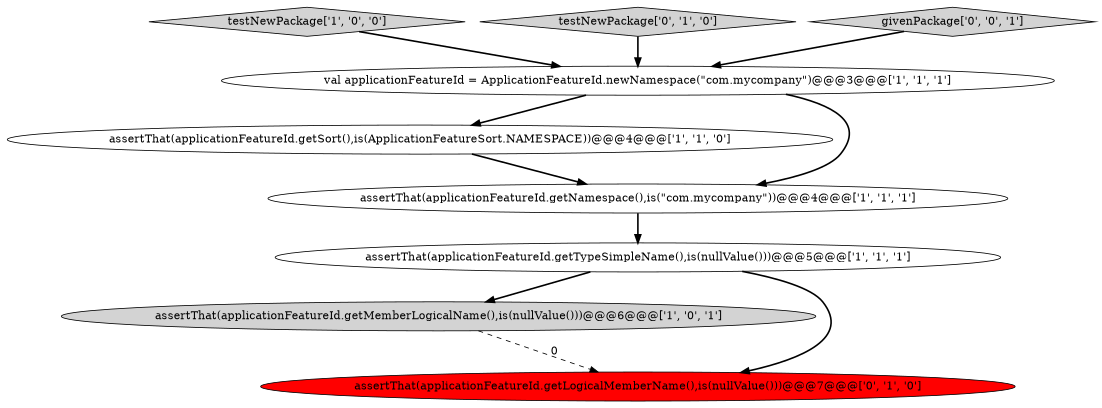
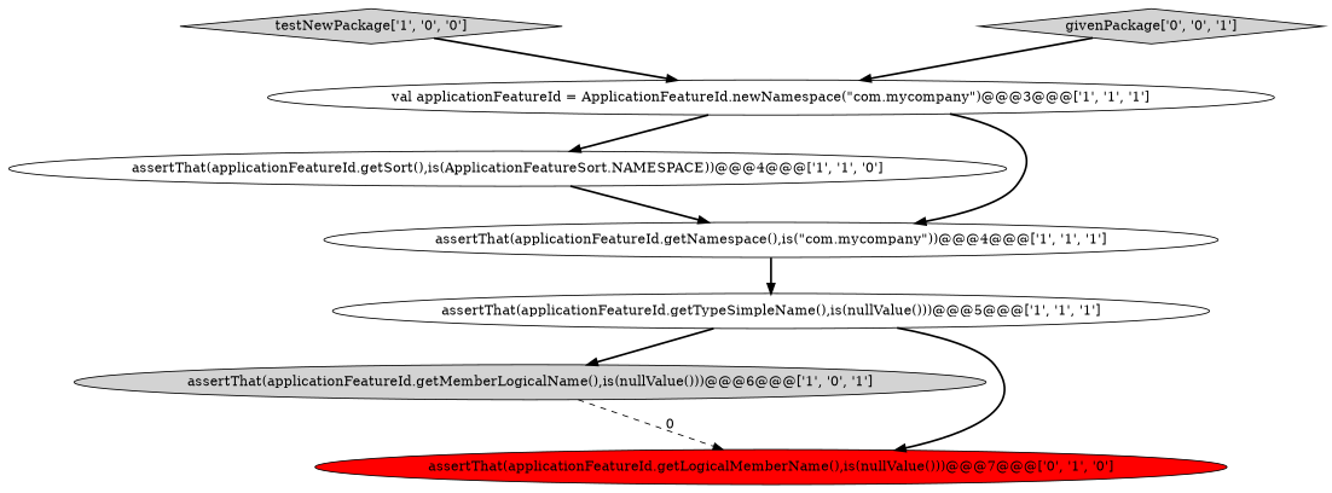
  digraph {
    node [fillcolor=lightgray shape=ellipse style=filled]
    edge [style=bold]
    n1 [label="testNewPackage['1', '0', '0']" shape=diamond]
    n2 [fillcolor=white label="val applicationFeatureId = ApplicationFeatureId.newNamespace(\"com.mycompany\")@@@3@@@['1', '1', '1']"]
    n3 [label="assertThat(applicationFeatureId.getMemberLogicalName(),is(nullValue()))@@@6@@@['1', '0', '1']"]
    n4 [fillcolor=red label="assertThat(applicationFeatureId.getLogicalMemberName(),is(nullValue()))@@@7@@@['0', '1', '0']"]
    n5 [fillcolor=white label="assertThat(applicationFeatureId.getSort(),is(ApplicationFeatureSort.NAMESPACE))@@@4@@@['1', '1', '0']"]
    n6 [fillcolor=white label="assertThat(applicationFeatureId.getNamespace(),is(\"com.mycompany\"))@@@4@@@['1', '1', '1']"]
-   n7 [label="testNewPackage['0', '1', '0']" shape=diamond]
    n8 [fillcolor=white label="assertThat(applicationFeatureId.getTypeSimpleName(),is(nullValue()))@@@5@@@['1', '1', '1']"]
    n9 [label="givenPackage['0', '0', '1']" shape=diamond]
    n1 -> n2
    n2 -> n5
    n2 -> n6
    n3 -> n4 [label=0 style=dashed]
    n5 -> n6
    n6 -> n8
-   n7 -> n2
    n8 -> n3
    n8 -> n4
    n9 -> n2
  }
